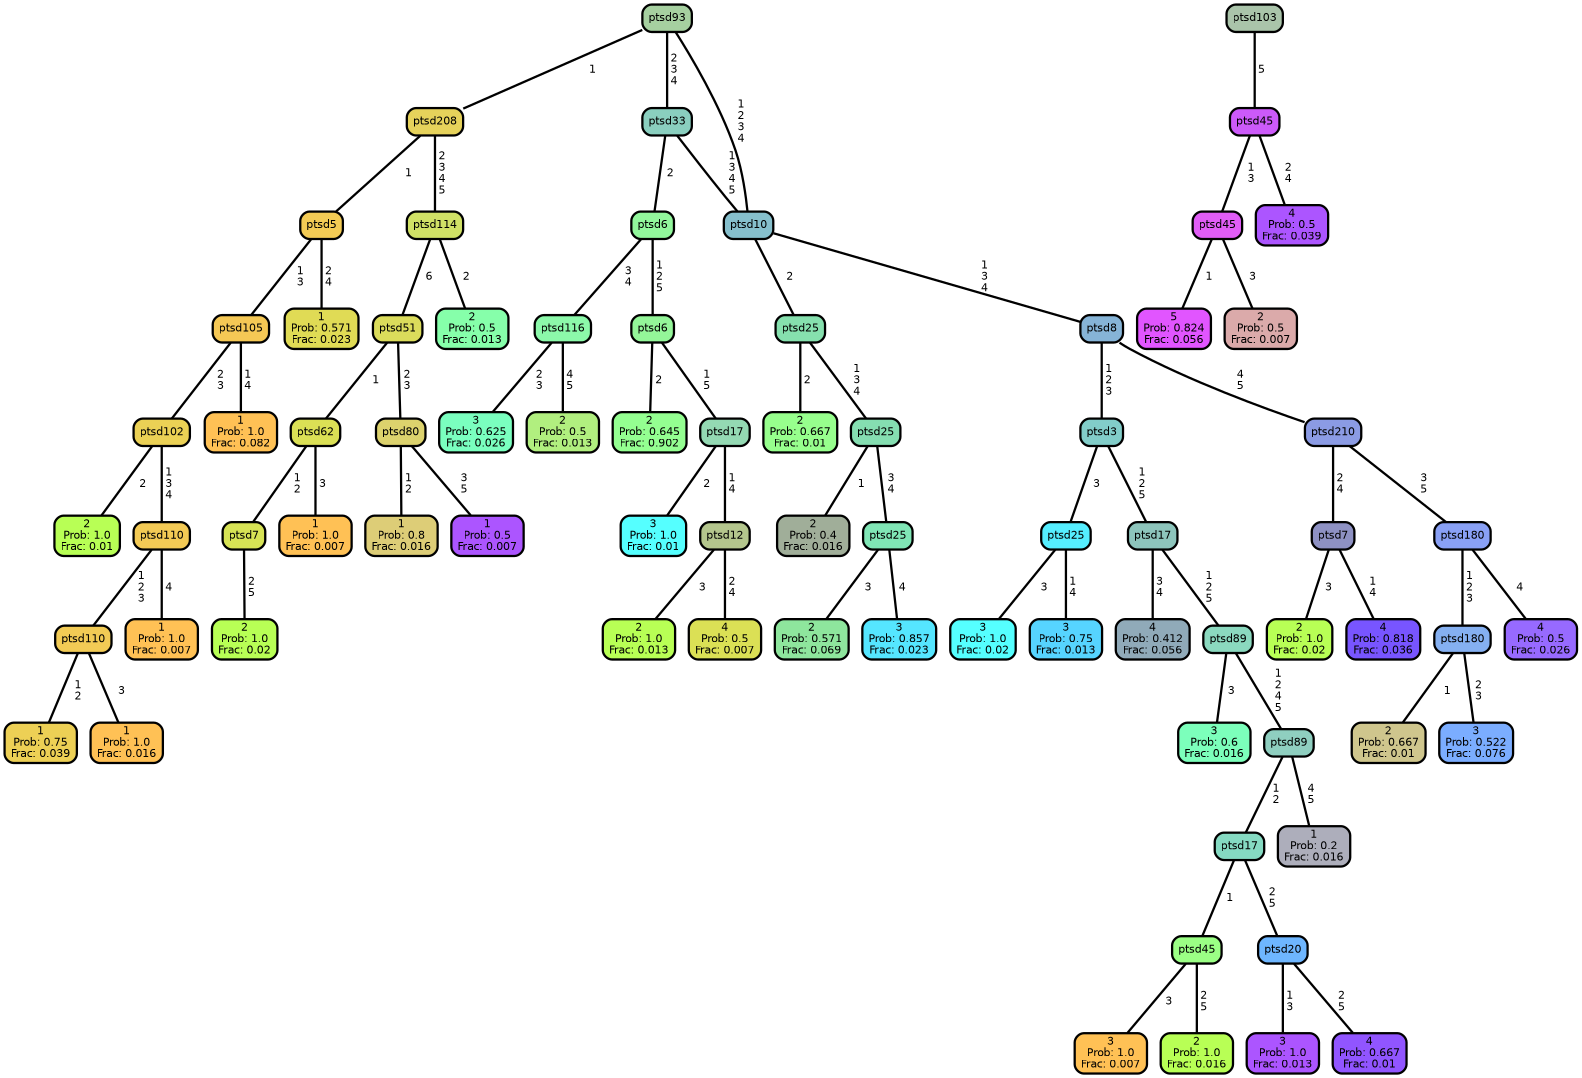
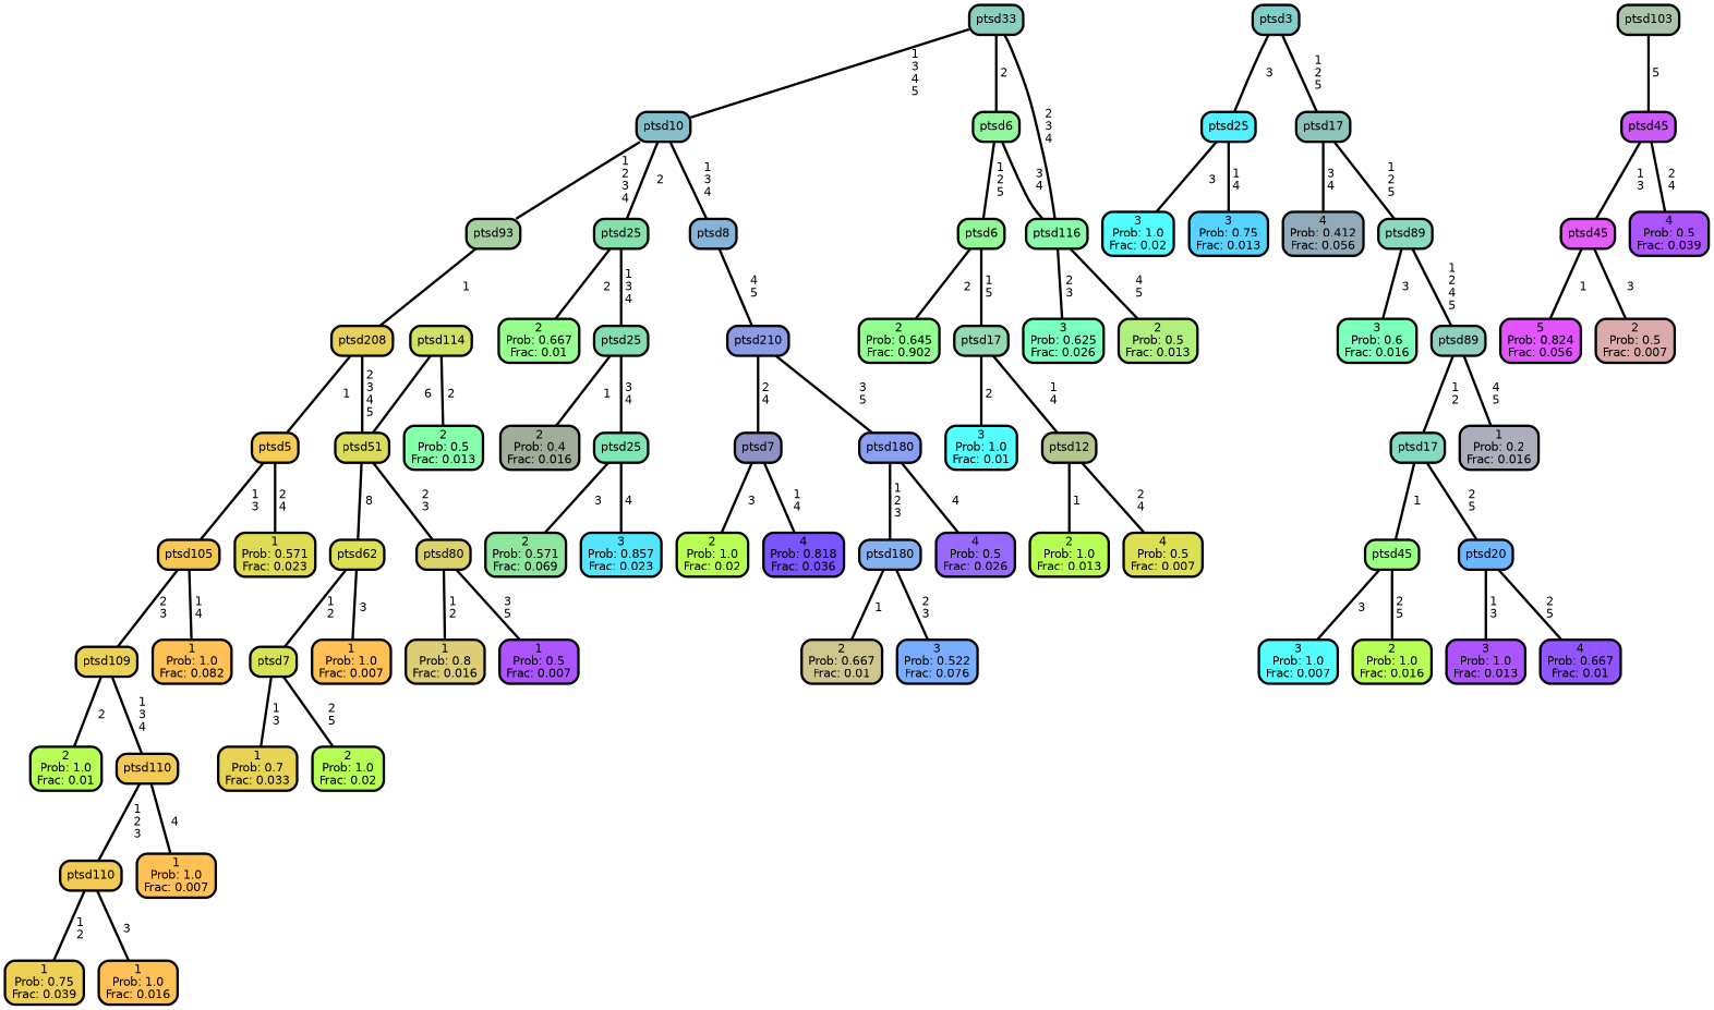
  graph {
    ranksep="0 equally"
    splines=straight
    node [color=black fillcolor="#b8ff55" fontcolor=black fontname=helvetica penwidth=3 shape=box style="filled, rounded"]
    edge [color=black fontname=helvetica penwidth=3]
    n1 [label="2\nProb: 1.0\nFrac: 0.01"]
-   n2 [fillcolor="#ebd155" label=ptsd102]
+   n2 [fillcolor="#ebd155" label=ptsd109]
    n3 [fillcolor="#f3ca55" label=ptsd110]
    n4 [fillcolor="#f2cb55" label=ptsd110]
    n5 [fillcolor="#ffc155" label="1\nProb: 1.0\nFrac: 0.007"]
    n6 [fillcolor="#edd055" label="1\nProb: 0.75\nFrac: 0.039"]
    n7 [fillcolor="#ffc155" label="1\nProb: 1.0\nFrac: 0.016"]
    n8 [fillcolor="#f5c855" label=ptsd105]
    n9 [fillcolor="#ffc155" label="1\nProb: 1.0\nFrac: 0.082"]
    n10 [fillcolor="#f3cb55" label=ptsd5]
    n11 [fillcolor="#e0db55" label="1\nProb: 0.571\nFrac: 0.023"]
    n12 [fillcolor="#e6d25b" label=ptsd208]
    n13 [fillcolor="#d0e166" label=ptsd114]
    n14 [fillcolor="#dbdc5b" label=ptsd51]
    n15 [fillcolor="#86ffaa" label="2\nProb: 0.5\nFrac: 0.013"]
+   n16 [fillcolor="#e9d355" label="1\nProb: 0.7\nFrac: 0.033"]
    n17 [fillcolor="#d7e355" label=ptsd7]
    n18 [label="2\nProb: 1.0\nFrac: 0.02"]
    n19 [fillcolor="#dbe055" label=ptsd62]
    n20 [fillcolor="#ffc155" label="1\nProb: 1.0\nFrac: 0.007"]
    n21 [fillcolor="#dcd26d" label=ptsd80]
    n22 [fillcolor="#ddcd77" label="1\nProb: 0.8\nFrac: 0.016"]
    n23 [fillcolor="#ac55ff" label="1\nProb: 0.5\nFrac: 0.007"]
    n24 [fillcolor="#a6d0a0" label=ptsd93]
    n25 [fillcolor="#8acfbf" label=ptsd33]
    n26 [fillcolor="#92f79c" label=ptsd6]
    n27 [fillcolor="#86bfcc" label=ptsd10]
    n28 [fillcolor="#7affbf" label="3\nProb: 0.625\nFrac: 0.026"]
    n29 [fillcolor="#8cf9aa" label=ptsd116]
    n30 [fillcolor="#b1ef7f" label="2\nProb: 0.5\nFrac: 0.013"]
    n31 [fillcolor="#94f699" label=ptsd6]
    n32 [fillcolor="#94ff91" label="2\nProb: 0.645\nFrac: 0.902"]
    n33 [fillcolor="#94d9b3" label=ptsd17]
    n34 [fillcolor="#55ffff" label="3\nProb: 1.0\nFrac: 0.01"]
    n35 [fillcolor="#b4c68d" label=ptsd12]
    n36 [label="2\nProb: 1.0\nFrac: 0.013"]
    n37 [fillcolor="#dbe055" label="4\nProb: 0.5\nFrac: 0.007"]
    n38 [fillcolor="#86e0ae" label=ptsd25]
    n39 [fillcolor="#86b4d7" label=ptsd8]
    n40 [fillcolor="#97ff8d" label="2\nProb: 0.667\nFrac: 0.01"]
    n41 [fillcolor="#85deb1" label=ptsd25]
    n42 [fillcolor="#a0ae99" label="2\nProb: 0.4\nFrac: 0.016"]
    n43 [fillcolor="#80e6b6" label=ptsd25]
    n44 [fillcolor="#8ee69d" label="2\nProb: 0.571\nFrac: 0.069"]
    n45 [fillcolor="#55e6ff" label="3\nProb: 0.857\nFrac: 0.023"]
    n46 [fillcolor="#82cdc9" label=ptsd3]
    n47 [fillcolor="#8b9be4" label=ptsd210]
    n48 [fillcolor="#55ffff" label="3\nProb: 1.0\nFrac: 0.02"]
    n49 [fillcolor="#55eeff" label=ptsd25]
    n50 [fillcolor="#56d4ff" label="3\nProb: 0.75\nFrac: 0.013"]
    n51 [fillcolor="#8dc5bc" label=ptsd17]
    n52 [fillcolor="#90aab9" label="4\nProb: 0.412\nFrac: 0.056"]
    n53 [fillcolor="#8bd9bf" label=ptsd89]
    n54 [fillcolor="#7cffbb" label="3\nProb: 0.6\nFrac: 0.016"]
    n55 [fillcolor="#8fcfc0" label=ptsd89]
    n56 [fillcolor="#85dac2" label=ptsd17]
    n57 [fillcolor="#adaebb" label="1\nProb: 0.2\nFrac: 0.016"]
-   n58 [fillcolor="#ffc155" label="3\nProb: 1.0\nFrac: 0.007"]
+   n58 [fillcolor="#55ffff" label="3\nProb: 1.0\nFrac: 0.007"]
    n59 [fillcolor="#9bff85" label=ptsd45]
    n60 [label="2\nProb: 1.0\nFrac: 0.016"]
    n61 [fillcolor="#6eb6ff" label=ptsd20]
    n62 [fillcolor="#ac55ff" label="3\nProb: 1.0\nFrac: 0.013"]
    n63 [fillcolor="#9155ff" label="4\nProb: 0.667\nFrac: 0.01"]
    n64 [fillcolor="#8e91c3" label=ptsd7]
    n65 [fillcolor="#89a0f5" label=ptsd180]
    n66 [label="2\nProb: 1.0\nFrac: 0.02"]
    n67 [fillcolor="#7855ff" label="4\nProb: 0.818\nFrac: 0.036"]
    n68 [fillcolor="#85b0f1" label=ptsd180]
    n69 [fillcolor="#976aff" label="4\nProb: 0.5\nFrac: 0.026"]
    n70 [fillcolor="#cfc68d" label="2\nProb: 0.667\nFrac: 0.01"]
    n71 [fillcolor="#7badff" label="3\nProb: 0.522\nFrac: 0.076"]
    n72 [fillcolor="#aac4aa" label=ptsd103]
    n73 [fillcolor="#cc5af9" label=ptsd45]
    n74 [fillcolor="#e15df6" label=ptsd45]
    n75 [fillcolor="#ac55ff" label="4\nProb: 0.5\nFrac: 0.039"]
    n76 [fillcolor="#e155ff" label="5\nProb: 0.824\nFrac: 0.056"]
    n77 [fillcolor="#dbaaaa" label="2\nProb: 0.5\nFrac: 0.007"]
    subgraph sub_1 {
      rank=same
    }
    n2 -- n1 [label=" 2"]
    n2 -- n3 [label=" 1\n 3\n 4"]
    n3 -- n4 [label=" 1\n 2\n 3"]
    n3 -- n5 [label=" 4"]
    n4 -- n6 [label=" 1\n 2"]
    n4 -- n7 [label=" 3"]
    n8 -- n2 [label=" 2\n 3"]
    n8 -- n9 [label=" 1\n 4"]
    n10 -- n8 [label=" 1\n 3"]
    n10 -- n11 [label=" 2\n 4"]
    n12 -- n10 [label=" 1"]
-   n12 -- n13 [label=" 2\n 3\n 4\n 5"]
+   n12 -- n14 [label=" 2\n 3\n 4\n 5"]
    n13 -- n14 [label=" 6"]
    n13 -- n15 [label=" 2"]
-   n14 -- n19 [label=" 1"]
+   n14 -- n19 [label=" 8"]
    n14 -- n21 [label=" 2\n 3"]
+   n17 -- n16 [label=" 1\n 3"]
    n17 -- n18 [label=" 2\n 5"]
    n19 -- n17 [label=" 1\n 2"]
    n19 -- n20 [label=" 3"]
    n21 -- n22 [label=" 1\n 2"]
    n21 -- n23 [label=" 3\n 5"]
    n24 -- n12 [label=" 1"]
-   n24 -- n25 [label=" 2\n 3\n 4"]
+   n29 -- n25 [label=" 2\n 3\n 4"]
    n25 -- n26 [label=" 2"]
    n25 -- n27 [label=" 1\n 3\n 4\n 5"]
    n26 -- n29 [label=" 3\n 4"]
    n26 -- n31 [label=" 1\n 2\n 5"]
    n27 -- n24 [label=" 1\n 2\n 3\n 4"]
    n27 -- n38 [label=" 2"]
    n27 -- n39 [label=" 1\n 3\n 4"]
    n29 -- n28 [label=" 2\n 3"]
    n29 -- n30 [label=" 4\n 5"]
    n31 -- n32 [label=" 2"]
    n31 -- n33 [label=" 1\n 5"]
    n33 -- n34 [label=" 2"]
    n33 -- n35 [label=" 1\n 4"]
-   n35 -- n36 [label=" 3"]
+   n35 -- n36 [label=" 1"]
    n35 -- n37 [label=" 2\n 4"]
    n38 -- n40 [label=" 2"]
    n38 -- n41 [label=" 1\n 3\n 4"]
-   n39 -- n46 [label=" 1\n 2\n 3"]
    n39 -- n47 [label=" 4\n 5"]
    n41 -- n42 [label=" 1"]
    n41 -- n43 [label=" 3\n 4"]
    n43 -- n44 [label=" 3"]
    n43 -- n45 [label=" 4"]
    n46 -- n49 [label=" 3"]
    n46 -- n51 [label=" 1\n 2\n 5"]
    n47 -- n64 [label=" 2\n 4"]
    n47 -- n65 [label=" 3\n 5"]
    n49 -- n48 [label=" 3"]
    n49 -- n50 [label=" 1\n 4"]
    n51 -- n52 [label=" 3\n 4"]
    n51 -- n53 [label=" 1\n 2\n 5"]
    n53 -- n54 [label=" 3"]
    n53 -- n55 [label=" 1\n 2\n 4\n 5"]
    n55 -- n56 [label=" 1\n 2"]
    n55 -- n57 [label=" 4\n 5"]
    n56 -- n59 [label=" 1"]
    n56 -- n61 [label=" 2\n 5"]
    n59 -- n58 [label=" 3"]
    n59 -- n60 [label=" 2\n 5"]
    n61 -- n62 [label=" 1\n 3"]
    n61 -- n63 [label=" 2\n 5"]
    n64 -- n66 [label=" 3"]
    n64 -- n67 [label=" 1\n 4"]
    n65 -- n68 [label=" 1\n 2\n 3"]
    n65 -- n69 [label=" 4"]
    n68 -- n70 [label=" 1"]
    n68 -- n71 [label=" 2\n 3"]
    n72 -- n73 [label=" 5"]
    n73 -- n74 [label=" 1\n 3"]
    n73 -- n75 [label=" 2\n 4"]
    n74 -- n76 [label=" 1"]
    n74 -- n77 [label=" 3"]
  }
